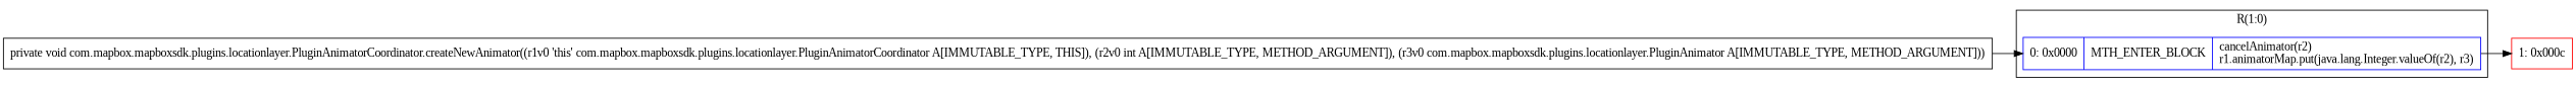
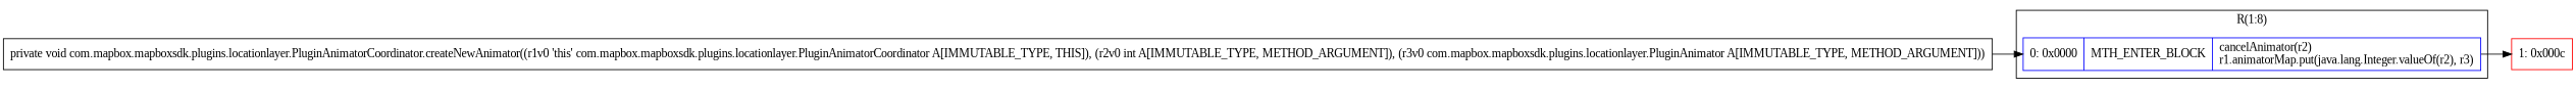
  digraph {
    rankdir=LR
    fontname="Liberation Serif"
    node [shape=record fontname="Liberation Serif"]
    edge [fontname="Liberation Serif"]
    n1 [color=blue label="{0\:\ 0x0000|MTH_ENTER_BLOCK\l|cancelAnimator(r2)\lr1.animatorMap.put(java.lang.Integer.valueOf(r2), r3)\l}"]
    n2 [color=red label="{1\:\ 0x000c}"]
    n3 [label="{private void com.mapbox.mapboxsdk.plugins.locationlayer.PluginAnimatorCoordinator.createNewAnimator((r1v0 'this' com.mapbox.mapboxsdk.plugins.locationlayer.PluginAnimatorCoordinator A[IMMUTABLE_TYPE, THIS]), (r2v0 int A[IMMUTABLE_TYPE, METHOD_ARGUMENT]), (r3v0 com.mapbox.mapboxsdk.plugins.locationlayer.PluginAnimator A[IMMUTABLE_TYPE, METHOD_ARGUMENT])) }"]
    subgraph cluster_1 {
-     label="R(1:0)"
+     label="R(1:8)"
      n1
    }
    n1 -> n2
    n3 -> n1
  }
